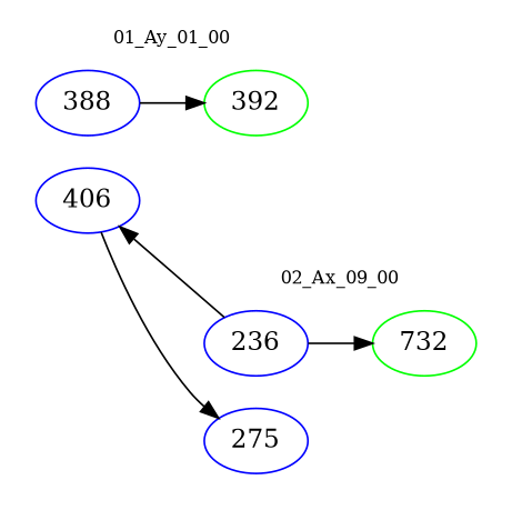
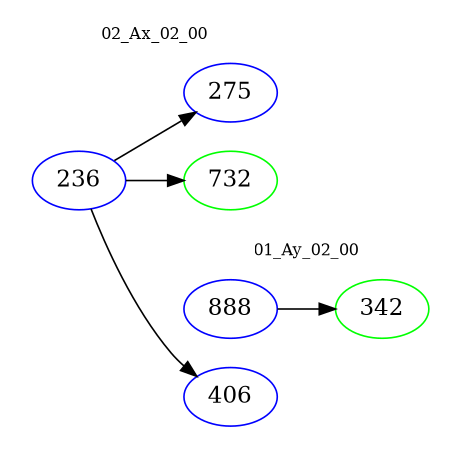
  digraph {
    rankdir=LR
    node [color=blue]
    edge [color=black]
-   n1 [label=388]
-   n2 [color=green label=392]
+   n1 [label=888]
+   n2 [color=green label=342]
    n3 [label=406]
    n4 [label=236]
    n5 [color=green label=732]
    n6 [label=275]
    subgraph cluster_1 {
      color=white
      fontsize=10
-     label="01_Ay_01_00"
+     label="01_Ay_02_00"
      n1
      n2
      n3
    }
    subgraph cluster_2 {
      color=white
      fontsize=10
-     label="02_Ax_09_00"
+     label="02_Ax_02_00"
      n4
      n5
      n6
    }
    n1 -> n2
    n4 -> n3
    n4 -> n5
-   n3 -> n6
+   n4 -> n6
  }
